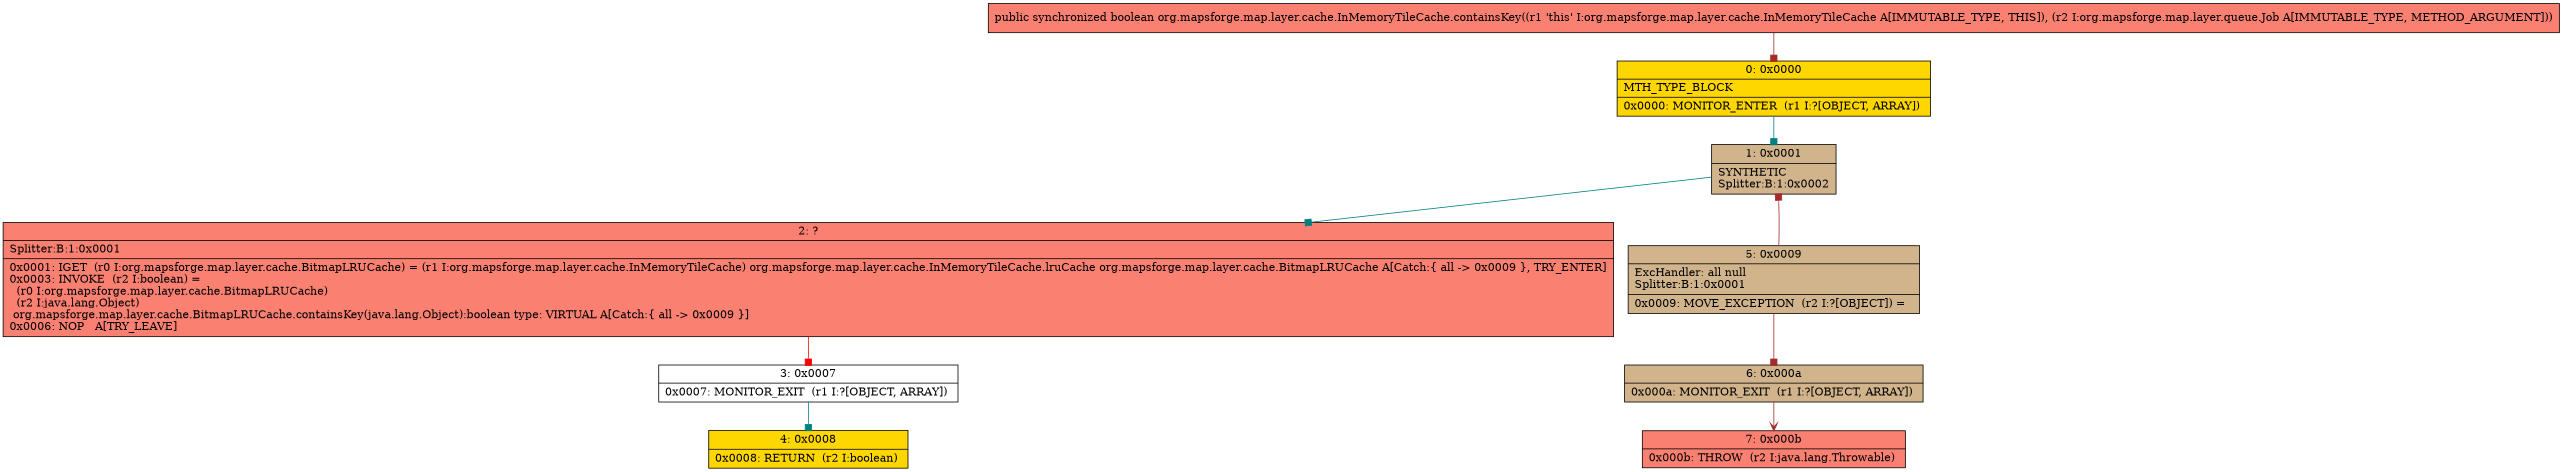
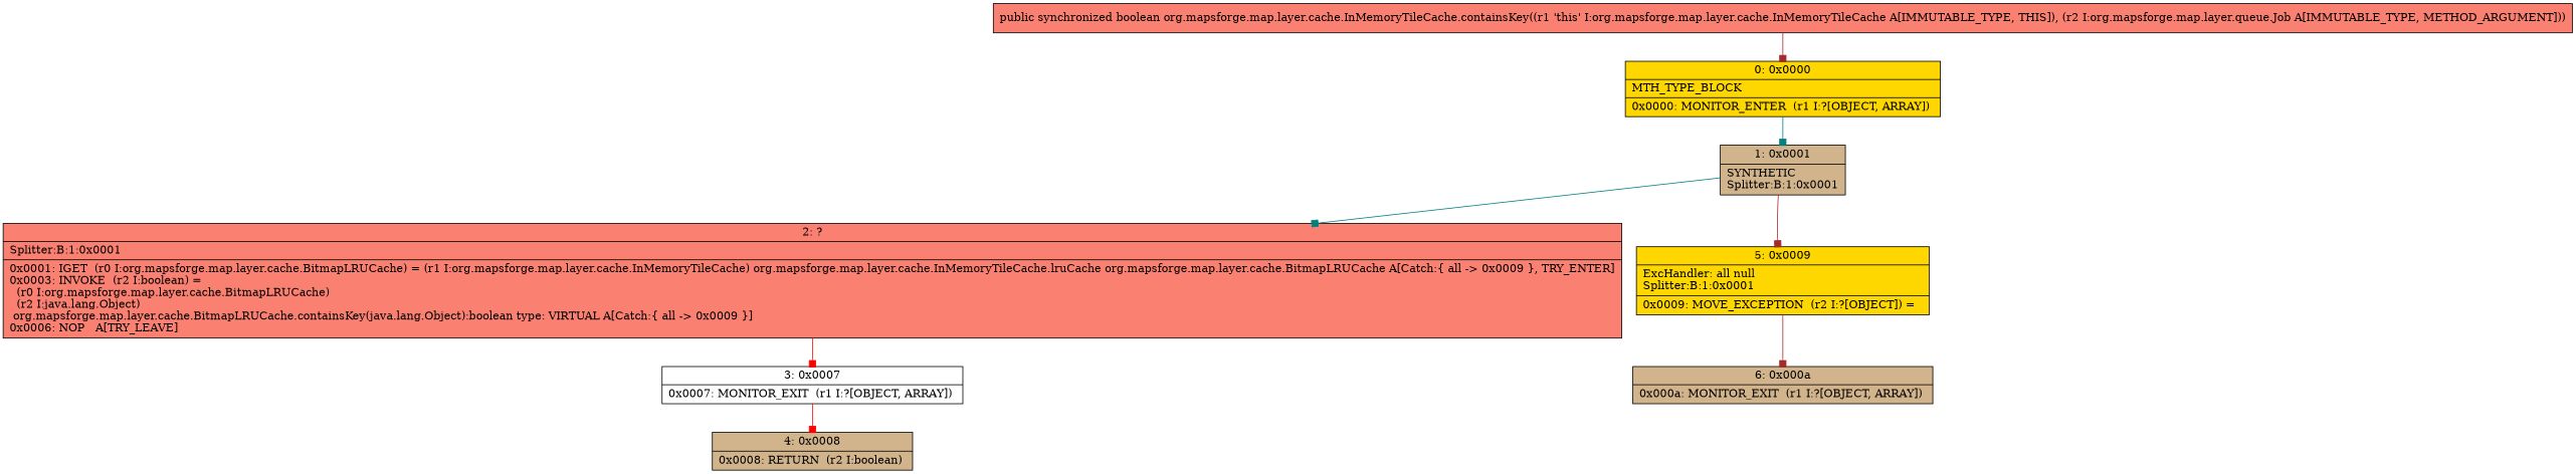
  digraph {
    node [fillcolor=tan shape=record style=filled]
    edge [arrowhead=box color=brown]
    n1 [fillcolor=gold label="{0\:\ 0x0000|MTH_TYPE_BLOCK\l|0x0000: MONITOR_ENTER  (r1 I:?[OBJECT, ARRAY]) \l}"]
-   n2 [label="{1\:\ 0x0001|SYNTHETIC\lSplitter:B:1:0x0002\l}"]
+   n2 [label="{1\:\ 0x0001|SYNTHETIC\lSplitter:B:1:0x0001\l}"]
    n3 [fillcolor=salmon label="{2\:\ ?|Splitter:B:1:0x0001\l|0x0001: IGET  (r0 I:org.mapsforge.map.layer.cache.BitmapLRUCache) = (r1 I:org.mapsforge.map.layer.cache.InMemoryTileCache) org.mapsforge.map.layer.cache.InMemoryTileCache.lruCache org.mapsforge.map.layer.cache.BitmapLRUCache A[Catch:\{ all \-\> 0x0009 \}, TRY_ENTER]\l0x0003: INVOKE  (r2 I:boolean) = \l  (r0 I:org.mapsforge.map.layer.cache.BitmapLRUCache)\l  (r2 I:java.lang.Object)\l org.mapsforge.map.layer.cache.BitmapLRUCache.containsKey(java.lang.Object):boolean type: VIRTUAL A[Catch:\{ all \-\> 0x0009 \}]\l0x0006: NOP   A[TRY_LEAVE]\l}"]
-   n4 [label="{5\:\ 0x0009|ExcHandler: all null\lSplitter:B:1:0x0001\l|0x0009: MOVE_EXCEPTION  (r2 I:?[OBJECT]) =  \l}"]
+   n4 [fillcolor=gold label="{5\:\ 0x0009|ExcHandler: all null\lSplitter:B:1:0x0001\l|0x0009: MOVE_EXCEPTION  (r2 I:?[OBJECT]) =  \l}"]
    n5 [fillcolor=white label="{3\:\ 0x0007|0x0007: MONITOR_EXIT  (r1 I:?[OBJECT, ARRAY]) \l}"]
    n6 [label="{6\:\ 0x000a|0x000a: MONITOR_EXIT  (r1 I:?[OBJECT, ARRAY]) \l}"]
-   n7 [fillcolor=gold label="{4\:\ 0x0008|0x0008: RETURN  (r2 I:boolean) \l}"]
-   n8 [fillcolor=salmon label="{7\:\ 0x000b|0x000b: THROW  (r2 I:java.lang.Throwable) \l}"]
+   n7 [label="{4\:\ 0x0008|0x0008: RETURN  (r2 I:boolean) \l}"]
    n9 [fillcolor=salmon label="{public synchronized boolean org.mapsforge.map.layer.cache.InMemoryTileCache.containsKey((r1 'this' I:org.mapsforge.map.layer.cache.InMemoryTileCache A[IMMUTABLE_TYPE, THIS]), (r2 I:org.mapsforge.map.layer.queue.Job A[IMMUTABLE_TYPE, METHOD_ARGUMENT])) }"]
    n1 -> n2 [color=teal]
    n2 -> n3 [color=teal]
-   n4 -> n2
+   n2 -> n4
    n3 -> n5 [color=red]
    n4 -> n6
-   n5 -> n7 [color=teal]
-   n6 -> n8 [arrowhead=vee]
+   n5 -> n7 [color=red]
    n9 -> n1
  }
